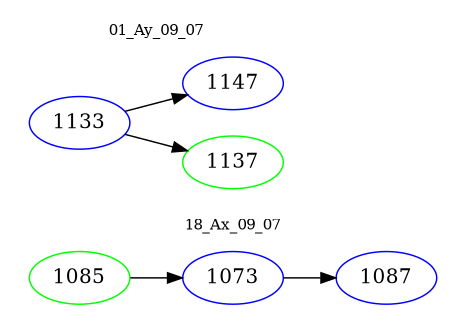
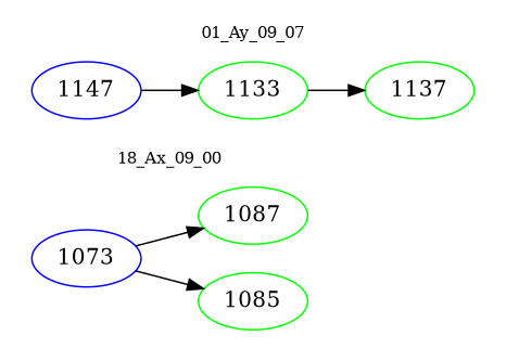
  digraph {
    rankdir=LR
    node [color=blue]
    edge [color=black]
    n1 [label=1073]
    n2 [color=green label=1085]
-   n3 [label=1087]
-   n4 [label=1133]
+   n3 [color=green label=1087]
+   n4 [color=green label=1133]
    n5 [color=green label=1137]
    n6 [label=1147]
    subgraph cluster_1 {
      color=white
      fontsize=10
-     label="18_Ax_09_07"
+     label="18_Ax_09_00"
      n1
      n2
      n3
    }
    subgraph cluster_2 {
      color=white
      fontsize=10
      label="01_Ay_09_07"
      n4
      n5
      n6
    }
-   n2 -> n1
+   n1 -> n2
    n1 -> n3
    n4 -> n5
-   n4 -> n6
+   n6 -> n4
  }
